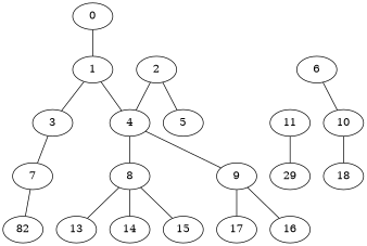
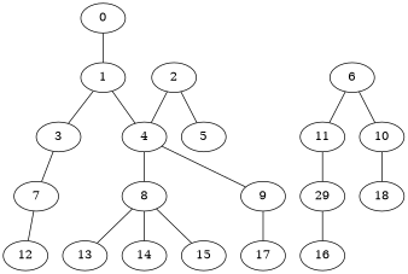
  graph {
    0
    1
    3
    4
    2
    5
    7
    8
    9
    6
    11
    10
-   12 [label=82]
+   12
    13
    14
    15
    16
    17
    n19 [label=29]
    18
    0 -- 1
    1 -- 3
    1 -- 4
    3 -- 7
    4 -- 8
    4 -- 9
    2 -- 4
    2 -- 5
    7 -- 12
    8 -- 13
    8 -- 14
    8 -- 15
-   9 -- 16
+   n19 -- 16
    9 -- 17
+   6 -- 11
    6 -- 10
    11 -- n19
    10 -- 18
  }
